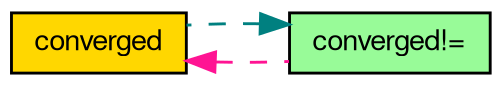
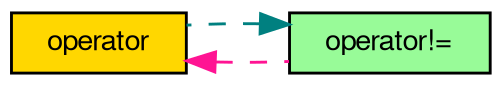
  digraph {
    rankdir=LR
    node [color=black fontname=FreeSans fontsize=10 shape=record style=filled]
    edge [dir=back fontname=FreeSans fontsize=10 labelfontname=FreeSans labelfontsize=10 style=dashed]
-   n1 [fillcolor=gold fontcolor=black height=0.2 label=converged width=0.4]
-   n2 [height=0.2 label="converged!=" width=0.4 fillcolor=palegreen]
+   n1 [fillcolor=gold fontcolor=black height=0.2 label=operator width=0.4]
+   n2 [height=0.2 label="operator!=" width=0.4 fillcolor=palegreen]
    n1 -> n2 [color=deeppink]
    n2 -> n1 [color=teal]
  }
